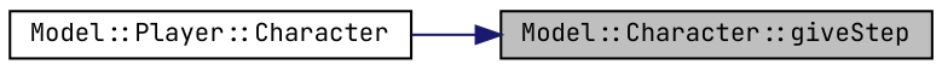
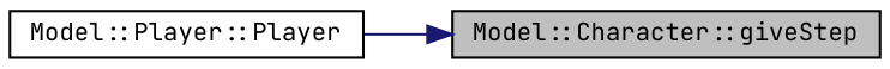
  digraph {
    rankdir=RL
    fontname="JetBrains Mono"
    node [color=black fontname="JetBrains Mono" fontsize=10 shape=record style=filled]
    n1 [fillcolor=grey75 fontcolor=black height=0.2 label="Model::Character::giveStep" width=0.4]
-   n2 [fillcolor=white height=0.2 label="Model::Player::Character" width=0.4]
+   n2 [fillcolor=white height=0.2 label="Model::Player::Player" width=0.4]
    n1 -> n2 [color=midnightblue dir=back fontname="JetBrains Mono" fontsize=10 labelfontname=Helvetica labelfontsize=10 style=solid]
  }
